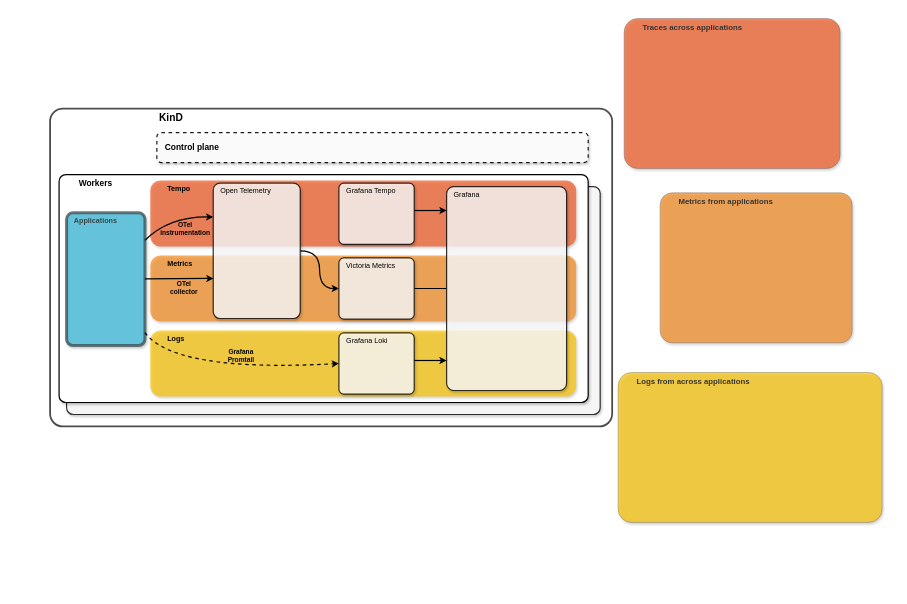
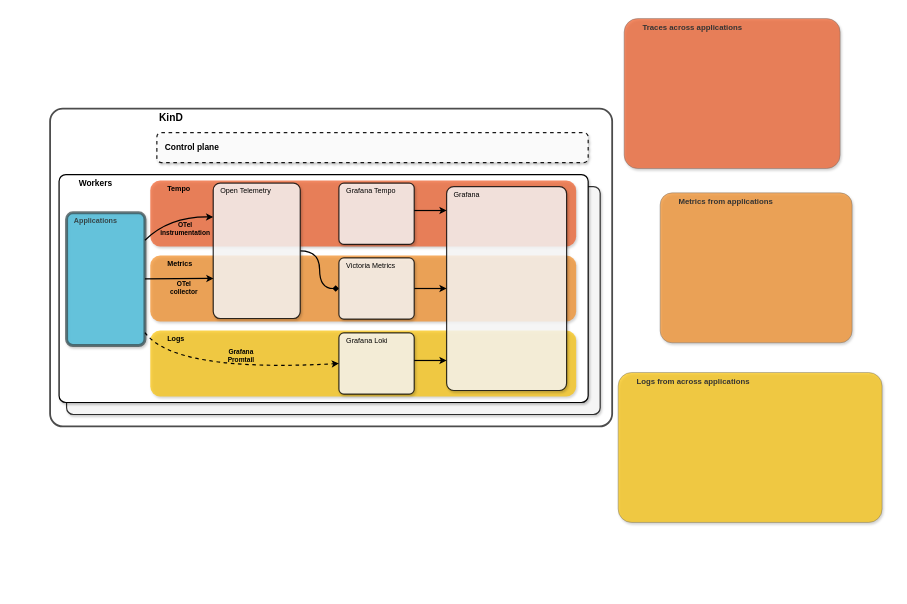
  <mxCell id="0" />
  <mxCell id="1" parent="0" />
  <mxCell id="2" value="" style="shape=image;verticalLabelPosition=bottom;labelBackgroundColor=default;verticalAlign=top;aspect=fixed;imageAspect=0;image=https://external-content.duckduckgo.com/iu/?u=https%3A%2F%2Flogopng.com.br%2Flogos%2Fdocker-27.png&amp;f=1&amp;nofb=1&amp;ipt=aa329042bacffdc2239c122cfe0c10c168f79f46570a1f74b8427154c586e242&amp;ipo=images;clipPath=inset(0% 0% 31.35% 12%);strokeColor=#75c5f0;" vertex="1" parent="1"><mxGeometry x="20" y="20" width="1470" height="963.3" as="geometry" /></mxCell>
  <mxCell id="3" value="&lt;span style=&quot;white-space: pre;&quot;&gt;&#09;&lt;span style=&quot;white-space: pre;&quot;&gt;&#09;&lt;/span&gt;&lt;span style=&quot;white-space: pre;&quot;&gt;&#09;&lt;/span&gt;&lt;span style=&quot;white-space: pre;&quot;&gt;&#09;&lt;/span&gt;&lt;span style=&quot;white-space: pre;&quot;&gt;&#09;&lt;/span&gt; &lt;/span&gt;&amp;nbsp; &amp;nbsp; &amp;nbsp; &amp;nbsp; &amp;nbsp; &amp;nbsp; &amp;nbsp;&lt;b&gt;&lt;font style=&quot;font-size: 17px;&quot;&gt;KinD&lt;/font&gt;&lt;/b&gt;" style="rounded=1;whiteSpace=wrap;html=1;verticalAlign=top;strokeWidth=3;arcSize=4;opacity=70;align=left;" vertex="1" parent="1"><mxGeometry x="83" y="180" width="937" height="530" as="geometry" /></mxCell>
  <mxCell id="4" value="" style="shape=image;verticalLabelPosition=bottom;labelBackgroundColor=default;verticalAlign=top;aspect=fixed;imageAspect=0;image=https://kind.sigs.k8s.io/logo/logo.png;" vertex="1" parent="1"><mxGeometry x="98" y="193" width="149.24" height="90" as="geometry" /></mxCell>
  <mxCell id="5" value="&lt;font style=&quot;font-size: 14px;&quot;&gt;&lt;b&gt;&amp;nbsp; &amp;nbsp;Control plane&lt;/b&gt;&lt;/font&gt;" style="rounded=1;whiteSpace=wrap;html=1;opacity=90;strokeWidth=2;align=left;shadow=1;dashed=1;" vertex="1" parent="1"><mxGeometry x="261" y="220" width="719" height="50" as="geometry" /></mxCell>
  <mxCell id="6" value="" style="rounded=1;whiteSpace=wrap;html=1;strokeWidth=2;arcSize=3;verticalAlign=top;align=left;opacity=80;shadow=1;" vertex="1" parent="1"><mxGeometry x="110.5" y="310" width="889.5" height="380" as="geometry" /></mxCell>
  <mxCell id="7" value="&lt;font style=&quot;font-size: 14px;&quot;&gt;&lt;b&gt;&lt;span style=&quot;white-space: pre;&quot;&gt;&#09;&lt;/span&gt;Workers&lt;/b&gt;&lt;/font&gt;" style="rounded=1;whiteSpace=wrap;html=1;strokeWidth=2;arcSize=3;verticalAlign=top;align=left;shadow=1;" vertex="1" parent="1"><mxGeometry x="98" y="290" width="882" height="380" as="geometry" /></mxCell>
  <mxCell id="8" value="&lt;b&gt;&lt;span style=&quot;white-space: pre;&quot;&gt;&#09;&lt;/span&gt;Logs&lt;/b&gt;" style="rounded=1;whiteSpace=wrap;html=1;opacity=70;strokeWidth=2;align=left;verticalAlign=top;shadow=1;fillColor=#FBC405;strokeColor=none;" vertex="1" parent="1"><mxGeometry x="250" y="550" width="710" height="110" as="geometry" /></mxCell>
  <mxCell id="9" value="&lt;b&gt;&lt;span style=&quot;white-space: pre;&quot;&gt;&#09;&lt;/span&gt;Tempo&lt;/b&gt;" style="rounded=1;whiteSpace=wrap;html=1;opacity=70;strokeWidth=2;align=left;verticalAlign=top;shadow=1;fillColor=#F05A24;strokeColor=none;" vertex="1" parent="1"><mxGeometry x="250" y="300" width="710" height="110" as="geometry" /></mxCell>
  <mxCell id="10" value="&lt;b&gt;&lt;span style=&quot;white-space: pre;&quot;&gt;&#09;&lt;/span&gt;Metrics&lt;/b&gt;" style="rounded=1;whiteSpace=wrap;html=1;opacity=70;strokeWidth=2;align=left;verticalAlign=top;shadow=1;fillColor=#F48C21;strokeColor=none;" vertex="1" parent="1"><mxGeometry x="250" y="425" width="710" height="110" as="geometry" /></mxCell>
- <mxCell id="11" style="rounded=0;orthogonalLoop=1;jettySize=auto;html=1;entryX=0;entryY=0.5;entryDx=0;entryDy=0;curved=1;strokeWidth=2;edgeStyle=orthogonalEdgeStyle;" edge="1" parent="1" source="12" target="27"><mxGeometry relative="1" as="geometry" /></mxCell>
+ <mxCell id="11" style="rounded=0;orthogonalLoop=1;jettySize=auto;html=1;entryX=0;entryY=0.5;entryDx=0;entryDy=0;curved=1;strokeWidth=2;edgeStyle=orthogonalEdgeStyle;endArrow=diamond;" edge="1" parent="1" source="12" target="27"><mxGeometry relative="1" as="geometry" /></mxCell>
  <mxCell id="12" value="&amp;nbsp; &amp;nbsp;Open Telemetry" style="rounded=1;whiteSpace=wrap;html=1;opacity=80;strokeWidth=2;align=left;textShadow=0;shadow=1;verticalAlign=top;arcSize=8;" vertex="1" parent="1"><mxGeometry x="354.99" y="304.32" width="145.01" height="225.68" as="geometry" /></mxCell>
  <mxCell id="13" value="" style="shape=image;verticalLabelPosition=bottom;labelBackgroundColor=default;verticalAlign=top;aspect=fixed;imageAspect=0;image=https://external-content.duckduckgo.com/iu/?u=https%3A%2F%2Fopentelemetry.io%2Fimg%2Flogos%2Fopentelemetry-icon-color.png&amp;f=1&amp;nofb=1&amp;ipt=8443d7432a8f9a3d7cc52ecbdefa6b1bffae7a02911b6217196b462d21ad8116&amp;ipo=images;" vertex="1" parent="1"><mxGeometry x="364" y="353.41" width="127.5" height="127.5" as="geometry" /></mxCell>
  <mxCell id="14" value="&amp;nbsp; &amp;nbsp;Grafana Loki" style="rounded=1;whiteSpace=wrap;html=1;opacity=80;strokeWidth=2;align=left;textShadow=0;shadow=1;verticalAlign=top;arcSize=8;" vertex="1" parent="1"><mxGeometry x="564.5" y="553.97" width="125.5" height="102.05" as="geometry" /></mxCell>
  <mxCell id="15" value="" style="shape=image;verticalLabelPosition=bottom;labelBackgroundColor=default;verticalAlign=top;aspect=fixed;imageAspect=0;image=https://external-content.duckduckgo.com/iu/?u=https%3A%2F%2Fgrafana.com%2Fdocs%2Floki%2Flatest%2Flogo_and_name.png&amp;f=1&amp;nofb=1&amp;ipt=af2a29765e4133b4109b3acb8dcacf3c6901593ec10d30f8825a0780297515c1&amp;ipo=images;clipPath=inset(0.28% 30.33% 25.14% 31.67%);" vertex="1" parent="1"><mxGeometry x="596.47" y="577.82" width="61.55" height="71.26" as="geometry" /></mxCell>
  <mxCell id="16" value="&amp;nbsp; &amp;nbsp;Applications" style="rounded=1;whiteSpace=wrap;html=1;opacity=70;strokeWidth=5;align=left;textShadow=0;shadow=1;verticalAlign=top;arcSize=8;fillColor=#35bbde;strokeColor=#364548;gradientColor=none;fontColor=#364548;fontStyle=1" vertex="1" parent="1"><mxGeometry x="110.5" y="353.9" width="130.63" height="221.1" as="geometry" /></mxCell>
  <mxCell id="17" value="" style="shape=image;verticalLabelPosition=bottom;labelBackgroundColor=default;verticalAlign=top;aspect=fixed;imageAspect=0;image=https://lh7-eu.googleusercontent.com/slidesz/AGV_vUcs3yM4kseEzuVf0G6sU2BIfpf5q_AVJqkQHR7B9TjxgNZC-m41R_HQzTTUG9E4PpWaiEhlUFdoE2U7puVb7PPD6MghBHDnbgXKFv2rR5pgkmsGAkSmGjrI57NaxYDndAk01YpdxFi558RqPv3K-hl9rA__Vbw=s2048?key=J9mMeJ3Gdu1D-f_8S-I3kw;" vertex="1" parent="1"><mxGeometry x="120.5" y="373.9" width="82" height="82" as="geometry" /></mxCell>
  <mxCell id="18" value="" style="shape=image;verticalLabelPosition=bottom;labelBackgroundColor=default;verticalAlign=top;aspect=fixed;imageAspect=0;image=https://lh7-eu.googleusercontent.com/slidesz/AGV_vUcs3yM4kseEzuVf0G6sU2BIfpf5q_AVJqkQHR7B9TjxgNZC-m41R_HQzTTUG9E4PpWaiEhlUFdoE2U7puVb7PPD6MghBHDnbgXKFv2rR5pgkmsGAkSmGjrI57NaxYDndAk01YpdxFi558RqPv3K-hl9rA__Vbw=s2048?key=J9mMeJ3Gdu1D-f_8S-I3kw;" vertex="1" parent="1"><mxGeometry x="143.5" y="423.45" width="82" height="82" as="geometry" /></mxCell>
  <mxCell id="19" value="" style="shape=image;verticalLabelPosition=bottom;labelBackgroundColor=default;verticalAlign=top;aspect=fixed;imageAspect=0;image=https://lh7-eu.googleusercontent.com/slidesz/AGV_vUcs3yM4kseEzuVf0G6sU2BIfpf5q_AVJqkQHR7B9TjxgNZC-m41R_HQzTTUG9E4PpWaiEhlUFdoE2U7puVb7PPD6MghBHDnbgXKFv2rR5pgkmsGAkSmGjrI57NaxYDndAk01YpdxFi558RqPv3K-hl9rA__Vbw=s2048?key=J9mMeJ3Gdu1D-f_8S-I3kw;" vertex="1" parent="1"><mxGeometry x="120.5" y="493" width="82" height="82" as="geometry" /></mxCell>
  <mxCell id="20" value="" style="curved=1;endArrow=classic;html=1;rounded=0;strokeWidth=2;entryX=0.003;entryY=0.704;entryDx=0;entryDy=0;entryPerimeter=0;" edge="1" parent="1" source="16" target="12"><mxGeometry width="50" height="50" relative="1" as="geometry"><mxPoint x="184" y="446" as="sourcePoint" /><mxPoint x="371" y="470" as="targetPoint" /><Array as="points" /></mxGeometry></mxCell>
  <mxCell id="21" value="OTel&lt;div&gt;collector&lt;/div&gt;" style="edgeLabel;html=1;align=center;verticalAlign=middle;resizable=0;points=[];labelBackgroundColor=none;fontStyle=1" vertex="1" connectable="0" parent="20"><mxGeometry x="0.038" y="15" relative="1" as="geometry"><mxPoint x="5" y="30" as="offset" /></mxGeometry></mxCell>
  <mxCell id="22" value="" style="curved=1;endArrow=classic;html=1;rounded=0;strokeWidth=2;entryX=0;entryY=0.25;entryDx=0;entryDy=0;" edge="1" parent="1" source="16" target="12"><mxGeometry width="50" height="50" relative="1" as="geometry"><mxPoint x="171" y="413.765" as="sourcePoint" /><mxPoint x="236" y="370" as="targetPoint" /><Array as="points"><mxPoint x="281" y="360" /></Array></mxGeometry></mxCell>
  <mxCell id="23" value="OTel&lt;div&gt;instrumentation&lt;br&gt;&lt;/div&gt;" style="edgeLabel;html=1;align=center;verticalAlign=middle;resizable=0;points=[];fontStyle=1;labelBackgroundColor=none;" vertex="1" connectable="0" parent="22"><mxGeometry x="0.038" y="15" relative="1" as="geometry"><mxPoint x="15" y="35" as="offset" /></mxGeometry></mxCell>
  <mxCell id="24" value="" style="curved=1;endArrow=classic;html=1;rounded=0;strokeWidth=2;entryX=0;entryY=0.5;entryDx=0;entryDy=0;dashed=1;" edge="1" parent="1" source="16" target="14"><mxGeometry width="50" height="50" relative="1" as="geometry"><mxPoint x="205.026" y="592.61" as="sourcePoint" /><mxPoint x="256" y="627.95" as="targetPoint" /><Array as="points"><mxPoint x="290" y="620" /></Array></mxGeometry></mxCell>
  <mxCell id="25" value="Grafana&lt;div&gt;Promtail&lt;/div&gt;" style="edgeLabel;html=1;align=center;verticalAlign=middle;resizable=0;points=[];fontStyle=1;labelBackgroundColor=none;" vertex="1" connectable="0" parent="24"><mxGeometry x="0.526" y="-2" relative="1" as="geometry"><mxPoint x="-80" y="-20" as="offset" /></mxGeometry></mxCell>
- <mxCell id="26" style="rounded=0;orthogonalLoop=1;jettySize=auto;html=1;strokeWidth=2;endArrow=none;" edge="1" parent="1" source="27" target="37"><mxGeometry relative="1" as="geometry" /></mxCell>
+ <mxCell id="26" style="rounded=0;orthogonalLoop=1;jettySize=auto;html=1;strokeWidth=2;" edge="1" parent="1" source="27" target="37"><mxGeometry relative="1" as="geometry" /></mxCell>
  <mxCell id="27" value="&amp;nbsp; &amp;nbsp;Victoria Metrics" style="rounded=1;whiteSpace=wrap;html=1;opacity=80;strokeWidth=2;align=left;textShadow=0;shadow=1;verticalAlign=top;arcSize=8;" vertex="1" parent="1"><mxGeometry x="564.5" y="428.97" width="125.5" height="102.05" as="geometry" /></mxCell>
  <mxCell id="28" value="&amp;nbsp; &amp;nbsp;Grafana Tempo" style="rounded=1;whiteSpace=wrap;html=1;opacity=80;strokeWidth=2;align=left;textShadow=0;shadow=1;verticalAlign=top;arcSize=8;" vertex="1" parent="1"><mxGeometry x="564.5" y="304.37" width="125.5" height="102.05" as="geometry" /></mxCell>
  <mxCell id="29" value="" style="shape=image;verticalLabelPosition=bottom;labelBackgroundColor=default;verticalAlign=top;aspect=fixed;imageAspect=0;image=https://external-content.duckduckgo.com/iu/?u=https%3A%2F%2Fmarketplace-assets.digitalocean.com%2Flogos%2Fvictoriametrics-victoriametricss.png&amp;f=1&amp;nofb=1&amp;ipt=e90fd6726feb25f8ed9b30d6120b99d0277d80f7ad3acf45e48fec84cb5f5d3d&amp;ipo=images;" vertex="1" parent="1"><mxGeometry x="597.25" y="455.9" width="60" height="60" as="geometry" /></mxCell>
  <mxCell id="30" value="&lt;b style=&quot;font-size: 13px;&quot;&gt;&lt;span style=&quot;white-space: pre;&quot;&gt;&#09;&lt;/span&gt;Traces across applications&lt;/b&gt;" style="rounded=1;whiteSpace=wrap;html=1;verticalAlign=top;align=left;textShadow=0;shadow=1;arcSize=9;fillColor=#f05a24;strokeColor=#666666;fontColor=#333333;opacity=70;" vertex="1" parent="1"><mxGeometry x="1040" y="30" width="360" height="250" as="geometry" /></mxCell>
  <mxCell id="31" value="&lt;b style=&quot;font-size: 13px;&quot;&gt;&lt;span style=&quot;white-space: pre;&quot;&gt;&#09;&lt;/span&gt;Logs from across applications&lt;/b&gt;" style="rounded=1;whiteSpace=wrap;html=1;verticalAlign=top;align=left;textShadow=0;shadow=1;arcSize=9;fillColor=#fbc405;strokeColor=#666666;fontColor=#333333;opacity=70;" vertex="1" parent="1"><mxGeometry x="1030" y="620" width="440" height="250" as="geometry" /></mxCell>
  <mxCell id="32" value="&lt;b style=&quot;font-size: 13px;&quot;&gt;&lt;span style=&quot;white-space: pre;&quot;&gt;&#09;&lt;/span&gt;Metrics from applications&lt;/b&gt;" style="rounded=1;whiteSpace=wrap;html=1;verticalAlign=top;align=left;textShadow=0;shadow=1;arcSize=8;fillColor=#F48C21;strokeColor=#666666;fontColor=#333333;opacity=70;" vertex="1" parent="1"><mxGeometry x="1100" y="320.55" width="320" height="250" as="geometry" /></mxCell>
  <mxCell id="33" value="" style="shape=image;verticalLabelPosition=bottom;labelBackgroundColor=default;verticalAlign=top;aspect=fixed;imageAspect=0;image=https://external-content.duckduckgo.com/iu/?u=https%3A%2F%2Fgrafana.com%2Fstatic%2Fassets%2Fimg%2Fblog%2Ftempo.png&amp;f=1&amp;nofb=1&amp;ipt=d3eafc89c1dbe1d15317a7168901145bb74b6fbf737e30d845364a18c613036e&amp;ipo=images;" vertex="1" parent="1"><mxGeometry x="586.19" y="330.55" width="82.13" height="67.05" as="geometry" /></mxCell>
  <mxCell id="34" value="" style="shape=image;verticalLabelPosition=bottom;labelBackgroundColor=default;verticalAlign=top;aspect=fixed;imageAspect=0;image=https://grafana.com/static/img/docs/grafana-cloud/visualization_sample.png;" vertex="1" parent="1"><mxGeometry x="1119" y="350.55" width="281.09" height="200" as="geometry" /></mxCell>
  <mxCell id="35" value="" style="shape=image;verticalLabelPosition=bottom;labelBackgroundColor=default;verticalAlign=top;aspect=fixed;imageAspect=0;image=https://grafana.com/static/assets/img/blog/linkerd-tempo-overview.png;" vertex="1" parent="1"><mxGeometry x="1060" y="57.69" width="315.94" height="199.31" as="geometry" /></mxCell>
  <mxCell id="36" value="" style="shape=image;verticalLabelPosition=bottom;labelBackgroundColor=default;verticalAlign=top;aspect=fixed;imageAspect=0;image=https://grafana.com/static/assets/img/blog/logcontext_explore.png;" vertex="1" parent="1"><mxGeometry x="1050" y="650" width="396.7" height="200" as="geometry" /></mxCell>
  <mxCell id="37" value="&amp;nbsp; &amp;nbsp;Grafana" style="rounded=1;whiteSpace=wrap;html=1;strokeWidth=2;align=left;textShadow=0;shadow=1;verticalAlign=top;arcSize=6;opacity=80;" vertex="1" parent="1"><mxGeometry x="744.04" y="310" width="200" height="340" as="geometry" /></mxCell>
  <mxCell id="38" value="" style="shape=image;verticalLabelPosition=bottom;labelBackgroundColor=default;verticalAlign=top;aspect=fixed;imageAspect=0;image=https://external-content.duckduckgo.com/iu/?u=https%3A%2F%2Fstatic-00.iconduck.com%2Fassets.00%2Fgrafana-icon-1884x2048-3a93hrtc.png&amp;f=1&amp;nofb=1&amp;ipt=d49b6ec34427b4088e5cbe43ac0594af002b6576e5717dcd8bceb6fde35194a2&amp;ipo=images;" vertex="1" parent="1"><mxGeometry x="756.64" y="387.82" width="174.8" height="190" as="geometry" /></mxCell>
  <mxCell id="39" value="" style="shape=image;verticalLabelPosition=bottom;labelBackgroundColor=default;verticalAlign=top;aspect=fixed;imageAspect=0;image=https://external-content.duckduckgo.com/iu/?u=https%3A%2F%2Flogopng.com.br%2Flogos%2Fdocker-27.png&amp;f=1&amp;nofb=1&amp;ipt=aa329042bacffdc2239c122cfe0c10c168f79f46570a1f74b8427154c586e242&amp;ipo=images;clipPath=inset(69.84% 0% 0% 0%);" vertex="1" parent="1"><mxGeometry x="890" y="875.61" width="425.1" height="107.69" as="geometry" /></mxCell>
  <mxCell id="40" style="rounded=0;orthogonalLoop=1;jettySize=auto;html=1;strokeWidth=2;" edge="1" parent="1"><mxGeometry relative="1" as="geometry"><mxPoint x="690" y="350" as="sourcePoint" /><mxPoint x="744" y="350" as="targetPoint" /></mxGeometry></mxCell>
  <mxCell id="41" style="rounded=0;orthogonalLoop=1;jettySize=auto;html=1;strokeWidth=2;" edge="1" parent="1"><mxGeometry relative="1" as="geometry"><mxPoint x="690" y="600" as="sourcePoint" /><mxPoint x="744" y="600" as="targetPoint" /></mxGeometry></mxCell>
